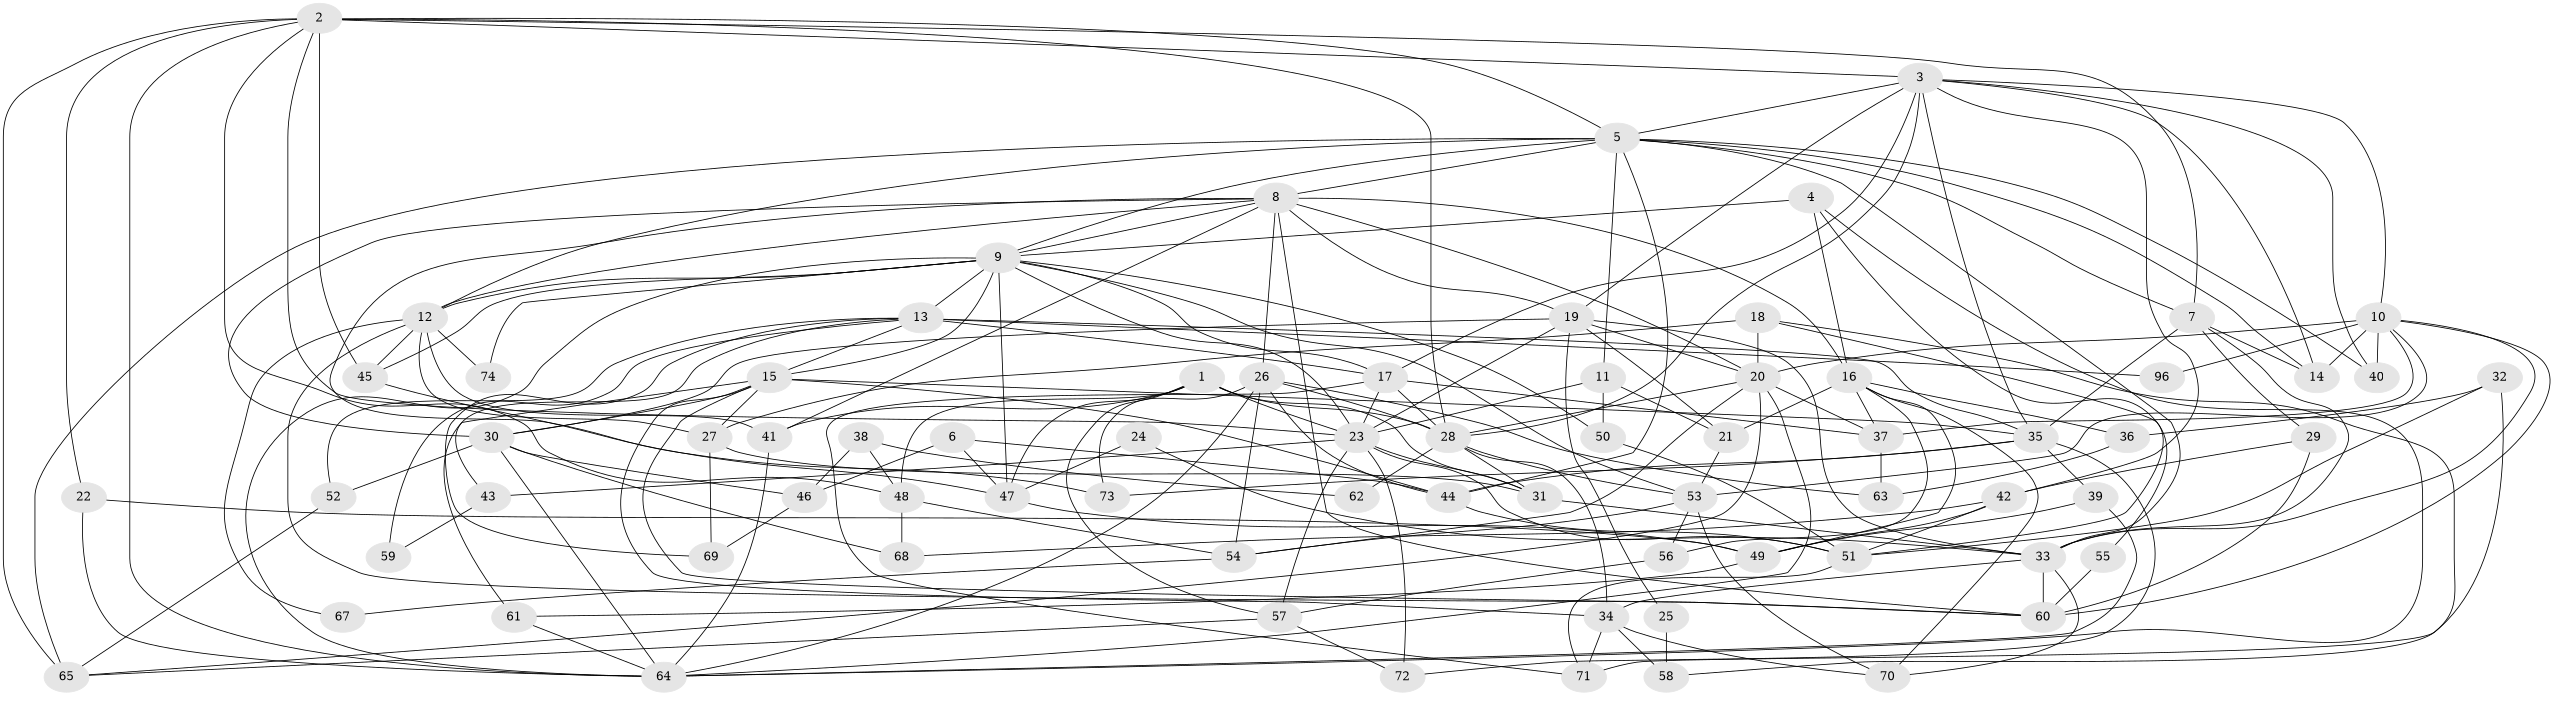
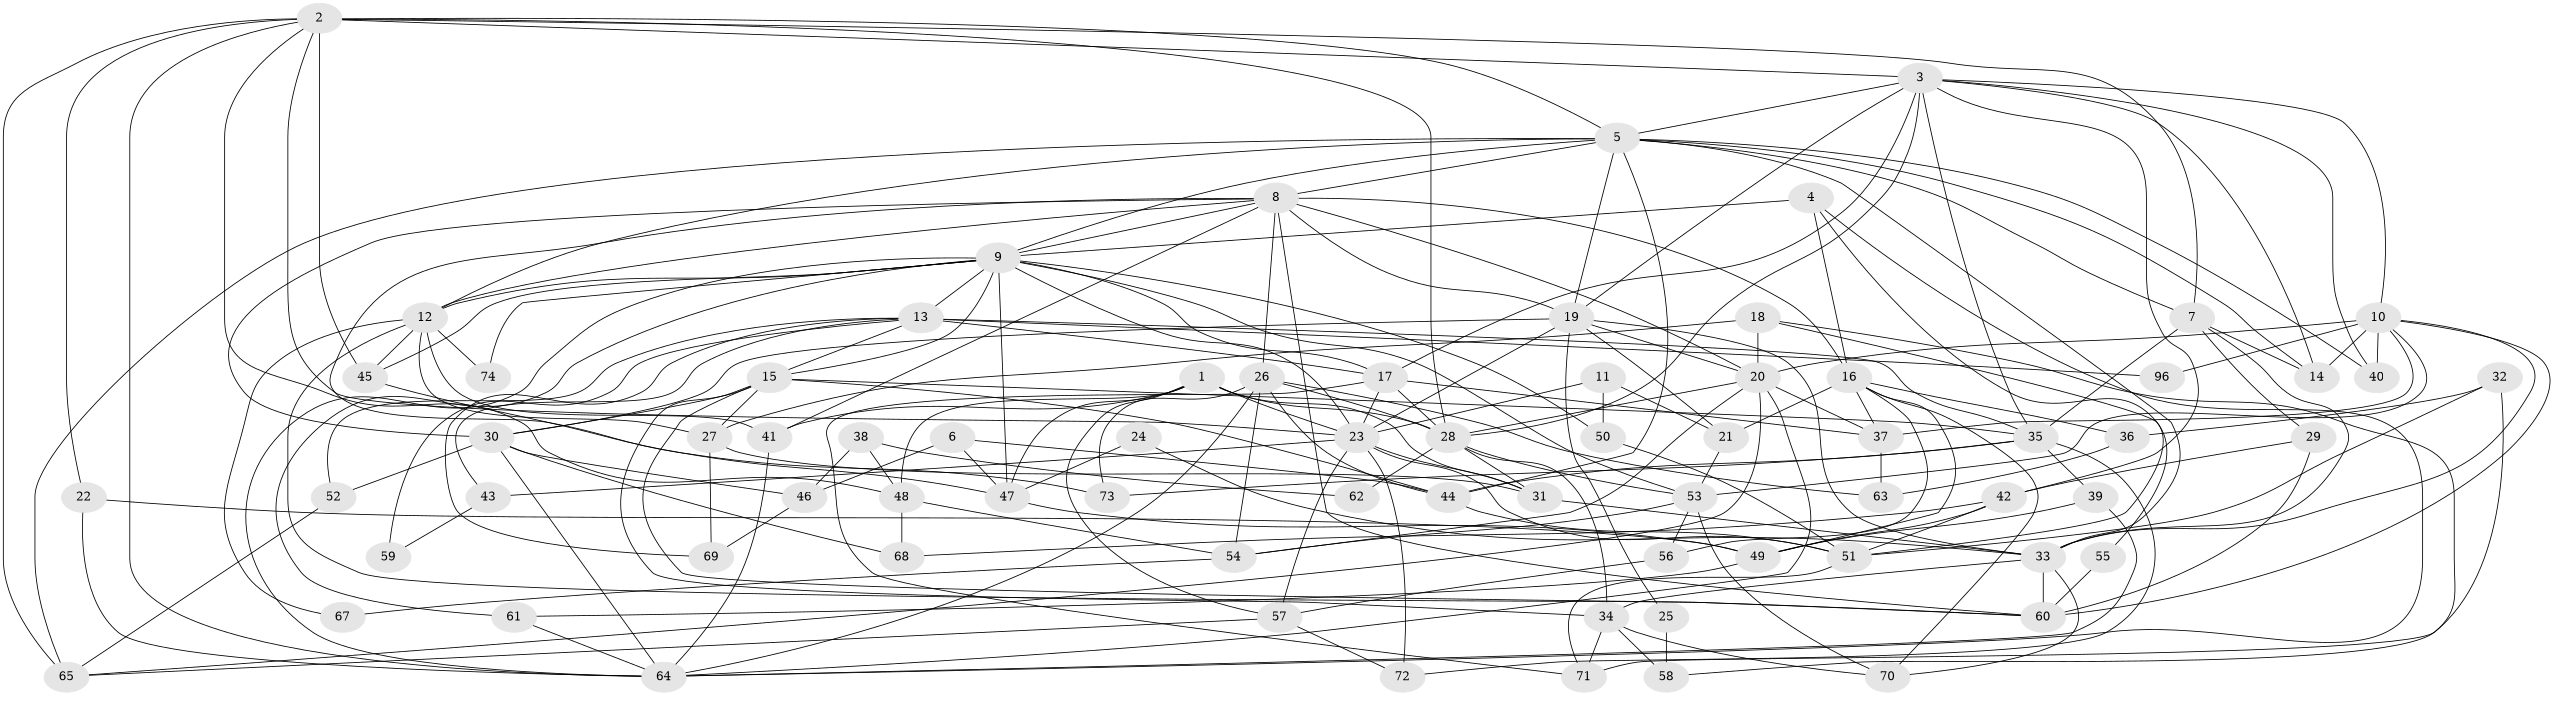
  graph {
    node [color=gray90 style=filled]
    edge [weight=1.0]
    1
    23
    28
    31
    41
    47
    48
    57
    51
    43
    72
    53
    34
    62
    33
    64
    49
    54
    68
    65
    2
    3
    5
    7
    22
    45
    10
    14
    17
    19
    35
    40
    42
    9
    8
    11
    12
    44
    29
    16
    37
    21
    36
    56
    70
    20
    60
    n48 [label=96]
    71
    30
    25
    73
    39
    4
    13
    15
    50
    74
    26
    27
    67
    6
    46
    69
    63
    52
    59
    61
    58
    18
    55
    24
    32
    38
    1 -- 23
    1 -- 28
    1 -- 31
    1 -- 41
    1 -- 47
    1 -- 48
    1 -- 57
    23 -- 31
    23 -- 57
    23 -- 51
    23 -- 43
    23 -- 72
    28 -- 31
    28 -- 53
    28 -- 34
    28 -- 62
    31 -- 33
    41 -- 64
    47 -- 49
    48 -- 54
    48 -- 68
    57 -- 72
    57 -- 65
    51 -- 71
    43 -- 59
    53 -- 54
    53 -- 56
    53 -- 70
    34 -- 70
    34 -- 71
    34 -- 58
    33 -- 34
    33 -- 70
    33 -- 60
    49 -- 61
    54 -- 67
    2 -- 23
    2 -- 28 [weight=2.0]
    2 -- 48
    2 -- 64
    2 -- 65
    2 -- 3
    2 -- 5
    2 -- 7
    2 -- 22
    2 -- 45
    3 -- 28
    3 -- 5
    3 -- 10 [weight=2.0]
    3 -- 14
    3 -- 17 [weight=3.0]
    3 -- 19
    3 -- 35
    3 -- 40
    3 -- 42
    5 -- 33
    5 -- 65
    5 -- 7
    5 -- 14
    5 -- 40
    5 -- 9
    5 -- 8
-   5 -- 11
+   5 -- 19
    5 -- 12
    5 -- 44
    7 -- 33
    7 -- 14 [weight=2.0]
    7 -- 35
    7 -- 29
    22 -- 64
    22 -- 49
    45 -- 47
    10 -- 53
    10 -- 33
    10 -- 14
    10 -- 40
    10 -- 37
    10 -- 20
    10 -- 60
    10 -- n48
    17 -- 23
    17 -- 28
    17 -- 37
    17 -- 71
    19 -- 23
    19 -- 33
    19 -- 21
    19 -- 20 [weight=2.0]
    19 -- 30
    19 -- 25
    35 -- 72
    35 -- 44
    35 -- 73
    35 -- 39
    42 -- 51
    42 -- 49
    42 -- 68
    9 -- 23
    9 -- 47
    9 -- 53
    9 -- 64
    9 -- 45
    9 -- 17
    9 -- 12
    9 -- 13 [weight=2.0]
    9 -- 15
    9 -- 50 [weight=2.0]
    9 -- 74
    8 -- 41
    8 -- 19
    8 -- 9
    8 -- 12
    8 -- 16
    8 -- 20
    8 -- 60
    8 -- 30
    8 -- 73
    8 -- 26
    11 -- 23 [weight=2.0]
    11 -- 21
    11 -- 50
    12 -- 41
    12 -- 45
    12 -- 60
    12 -- 74
    12 -- 27
    12 -- 67
    44 -- 51
    29 -- 42
    29 -- 60
    16 -- 49
    16 -- 37
    16 -- 21
    16 -- 36
    16 -- 56
    16 -- 70
    37 -- 63
    21 -- 53
    36 -- 63
    56 -- 57
    20 -- 28
    20 -- 64
    20 -- 54 [weight=2.0]
    20 -- 65
    20 -- 37
    30 -- 64
    30 -- 68
    30 -- 46
    30 -- 52
    25 -- 58
    39 -- 64
    39 -- 49
    4 -- 51
    4 -- 64
    4 -- 9
    4 -- 16
    13 -- 43
    13 -- 17 [weight=3.0]
    13 -- 35
    13 -- n48
    13 -- 15
    13 -- 69 [weight=2.0]
    13 -- 52
    13 -- 59
    15 -- 34
    15 -- 35 [weight=2.0]
    15 -- 44
    15 -- 60 [weight=2.0]
    15 -- 30
    15 -- 27
-   15 -- 61
+   9 -- 61
    50 -- 51
    26 -- 28
    26 -- 64
    26 -- 54
    26 -- 44 [weight=2.0]
    26 -- 73
    26 -- 63
    27 -- 31
    27 -- 69
    6 -- 47
    6 -- 44
    6 -- 46
    46 -- 69
    52 -- 65
    61 -- 64
    18 -- 20
    18 -- 27
    18 -- 58
    18 -- 55
    55 -- 60
    24 -- 47
    24 -- 33
    32 -- 51
    32 -- 36
    32 -- 71
    38 -- 48
    38 -- 62
    38 -- 46
  }
